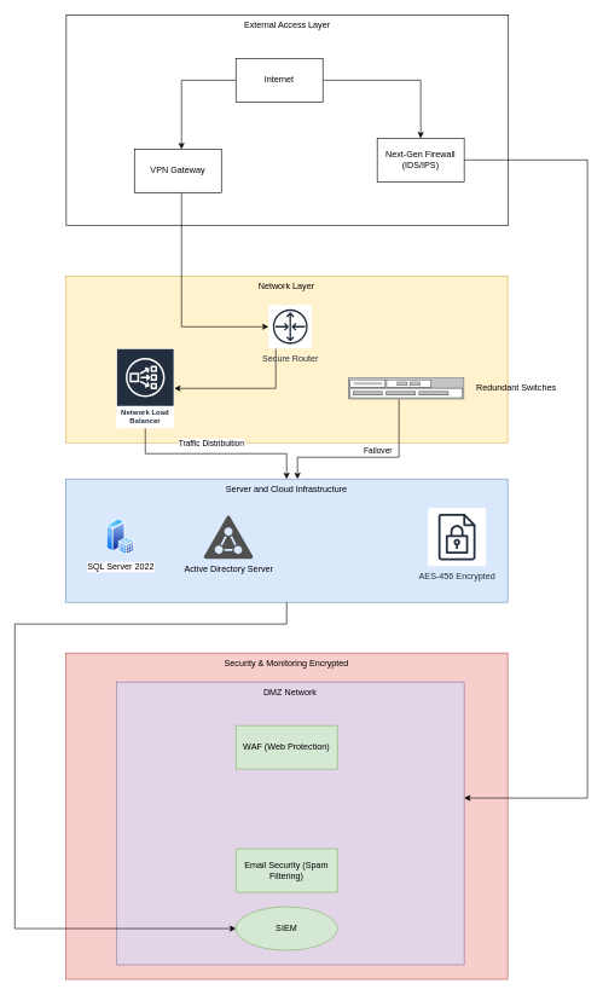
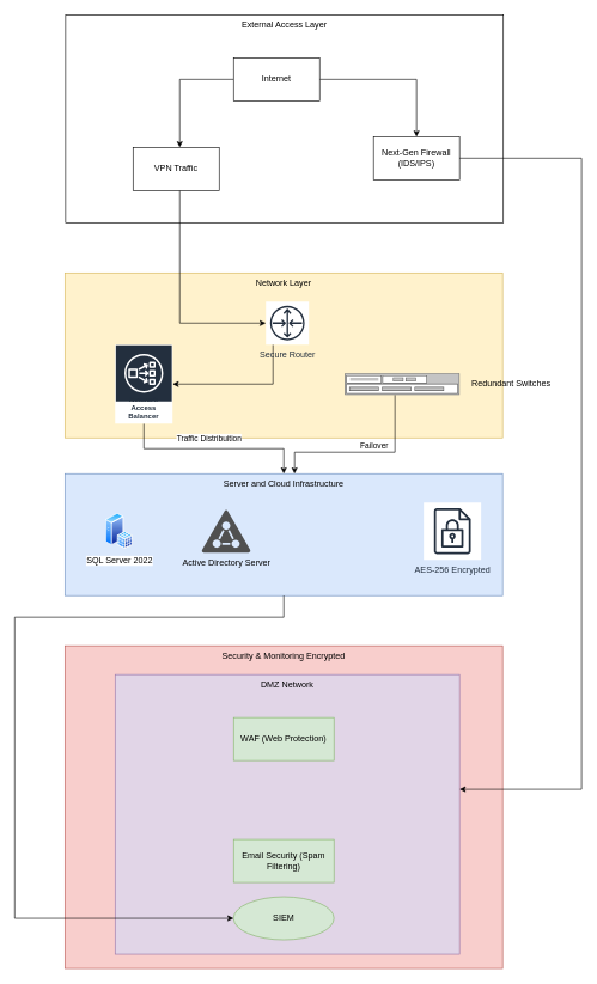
  <mxCell id="0" />
  <mxCell id="1" parent="0" />
  <mxCell id="2" value="External Access Layer" style="rounded=0;whiteSpace=wrap;html=1;verticalAlign=top;" vertex="1" parent="1"><mxGeometry x="91" y="20" width="610" height="290" as="geometry" /></mxCell>
  <mxCell id="3" value="Network Layer" style="rounded=0;whiteSpace=wrap;html=1;verticalAlign=top;fillColor=#fff2cc;strokeColor=#d6b656;" vertex="1" parent="1"><mxGeometry x="90" y="380" width="610" height="230" as="geometry" /></mxCell>
  <mxCell id="4" value="Next-Gen Firewall (IDS/IPS)" style="rounded=0;whiteSpace=wrap;html=1;" vertex="1" parent="1"><mxGeometry x="520" y="190" width="120" height="60" as="geometry" /></mxCell>
  <mxCell id="5" style="edgeStyle=orthogonalEdgeStyle;rounded=0;orthogonalLoop=1;jettySize=auto;html=1;" edge="1" parent="1" source="6" target="9"><mxGeometry relative="1" as="geometry"><Array as="points"><mxPoint x="250" y="450" /></Array></mxGeometry></mxCell>
- <mxCell id="6" value="VPN Gateway" style="rounded=0;whiteSpace=wrap;html=1;" vertex="1" parent="1"><mxGeometry x="185" y="205" width="120" height="60" as="geometry" /></mxCell>
+ <mxCell id="6" value="VPN Traffic" style="rounded=0;whiteSpace=wrap;html=1;" vertex="1" parent="1"><mxGeometry x="185" y="205" width="120" height="60" as="geometry" /></mxCell>
  <mxCell id="7" value="Server and Cloud Infrastructure" style="rounded=0;whiteSpace=wrap;html=1;verticalAlign=top;fillColor=#dae8fc;strokeColor=#6c8ebf;" vertex="1" parent="1"><mxGeometry x="90" y="660" width="610" height="170" as="geometry" /></mxCell>
  <mxCell id="8" style="edgeStyle=orthogonalEdgeStyle;rounded=0;orthogonalLoop=1;jettySize=auto;html=1;" edge="1" parent="1" source="9" target="15"><mxGeometry relative="1" as="geometry"><Array as="points"><mxPoint x="380" y="535" /></Array></mxGeometry></mxCell>
  <mxCell id="9" value="Secure Router" style="sketch=0;outlineConnect=0;fontColor=#232F3E;gradientColor=none;strokeColor=#232F3E;fillColor=#ffffff;dashed=0;verticalLabelPosition=bottom;verticalAlign=top;align=center;html=1;fontSize=12;fontStyle=0;aspect=fixed;shape=mxgraph.aws4.resourceIcon;resIcon=mxgraph.aws4.router;" vertex="1" parent="1"><mxGeometry x="370" y="420" width="60" height="60" as="geometry" /></mxCell>
  <mxCell id="10" style="edgeStyle=orthogonalEdgeStyle;rounded=0;orthogonalLoop=1;jettySize=auto;html=1;" edge="1" parent="1" source="12"><mxGeometry relative="1" as="geometry"><mxPoint x="410" y="660" as="targetPoint" /><Array as="points"><mxPoint x="550" y="630" /><mxPoint x="410" y="630" /></Array></mxGeometry></mxCell>
  <mxCell id="11" value="Failover" style="edgeLabel;html=1;align=center;verticalAlign=middle;resizable=0;points=[];" vertex="1" connectable="0" parent="10"><mxGeometry x="-0.251" y="-2" relative="1" as="geometry"><mxPoint x="-16" y="-8" as="offset" /></mxGeometry></mxCell>
  <mxCell id="12" value="Redundant Switches" style="strokeColor=#666666;html=1;labelPosition=right;align=left;spacingLeft=15;shadow=0;dashed=0;outlineConnect=0;shape=mxgraph.rack.general.switches_1;" vertex="1" parent="1"><mxGeometry x="480" y="520" width="160" height="30" as="geometry" /></mxCell>
  <mxCell id="13" style="edgeStyle=orthogonalEdgeStyle;rounded=0;orthogonalLoop=1;jettySize=auto;html=1;" edge="1" parent="1" source="15" target="7"><mxGeometry relative="1" as="geometry" /></mxCell>
  <mxCell id="14" value="Traffic Distribuition" style="edgeLabel;html=1;align=center;verticalAlign=middle;resizable=0;points=[];" vertex="1" connectable="0" parent="13"><mxGeometry x="0.046" y="-4" relative="1" as="geometry"><mxPoint x="-14" y="-19" as="offset" /></mxGeometry></mxCell>
- <mxCell id="15" value="Network Load Balancer" style="sketch=0;outlineConnect=0;fontColor=#232F3E;gradientColor=none;strokeColor=#ffffff;fillColor=#232F3E;dashed=0;verticalLabelPosition=middle;verticalAlign=bottom;align=center;html=1;whiteSpace=wrap;fontSize=10;fontStyle=1;spacing=3;shape=mxgraph.aws4.productIcon;prIcon=mxgraph.aws4.network_load_balancer;" vertex="1" parent="1"><mxGeometry x="160" y="480" width="80" height="110" as="geometry" /></mxCell>
+ <mxCell id="15" value="Network Access Balancer" style="sketch=0;outlineConnect=0;fontColor=#232F3E;gradientColor=none;strokeColor=#ffffff;fillColor=#232F3E;dashed=0;verticalLabelPosition=middle;verticalAlign=bottom;align=center;html=1;whiteSpace=wrap;fontSize=10;fontStyle=1;spacing=3;shape=mxgraph.aws4.productIcon;prIcon=mxgraph.aws4.network_load_balancer;" vertex="1" parent="1"><mxGeometry x="160" y="480" width="80" height="110" as="geometry" /></mxCell>
  <mxCell id="16" value="Active Directory Server" style="sketch=0;pointerEvents=1;shadow=0;dashed=0;html=1;strokeColor=none;fillColor=#505050;labelPosition=center;verticalLabelPosition=bottom;verticalAlign=top;outlineConnect=0;align=center;shape=mxgraph.office.security.active_directory;" vertex="1" parent="1"><mxGeometry x="280" y="710" width="69.13" height="60" as="geometry" /></mxCell>
  <mxCell id="17" value="SQL Server 2022" style="image;aspect=fixed;perimeter=ellipsePerimeter;html=1;align=center;shadow=0;dashed=0;spacingTop=3;image=img/lib/active_directory/sql_server.svg;" vertex="1" parent="1"><mxGeometry x="146.5" y="715" width="38.5" height="50" as="geometry" /></mxCell>
- <mxCell id="18" value="AES-456 Encrypted" style="sketch=0;outlineConnect=0;fontColor=#232F3E;gradientColor=none;strokeColor=#232F3E;fillColor=#ffffff;dashed=0;verticalLabelPosition=bottom;verticalAlign=top;align=center;html=1;fontSize=12;fontStyle=0;aspect=fixed;shape=mxgraph.aws4.resourceIcon;resIcon=mxgraph.aws4.encrypted_data;" vertex="1" parent="1"><mxGeometry x="590" y="700" width="80" height="80" as="geometry" /></mxCell>
+ <mxCell id="18" value="AES-256 Encrypted" style="sketch=0;outlineConnect=0;fontColor=#232F3E;gradientColor=none;strokeColor=#232F3E;fillColor=#ffffff;dashed=0;verticalLabelPosition=bottom;verticalAlign=top;align=center;html=1;fontSize=12;fontStyle=0;aspect=fixed;shape=mxgraph.aws4.resourceIcon;resIcon=mxgraph.aws4.encrypted_data;" vertex="1" parent="1"><mxGeometry x="590" y="700" width="80" height="80" as="geometry" /></mxCell>
  <mxCell id="19" value="Security &amp;amp; Monitoring Encrypted" style="rounded=0;whiteSpace=wrap;html=1;verticalAlign=top;fillColor=#f8cecc;strokeColor=#b85450;" vertex="1" parent="1"><mxGeometry x="90" y="900" width="610" height="450" as="geometry" /></mxCell>
  <mxCell id="20" value="DMZ Network" style="rounded=0;whiteSpace=wrap;html=1;verticalAlign=top;fillColor=#e1d5e7;strokeColor=#9673a6;" vertex="1" parent="1"><mxGeometry x="160" y="940" width="480" height="390" as="geometry" /></mxCell>
  <mxCell id="21" value="WAF (Web Protection)" style="rounded=0;whiteSpace=wrap;html=1;fillColor=#d5e8d4;strokeColor=#82b366;" vertex="1" parent="1"><mxGeometry x="325" y="1000" width="140" height="60" as="geometry" /></mxCell>
  <mxCell id="22" value="Email Security (Spam Filtering)" style="rounded=0;whiteSpace=wrap;html=1;fillColor=#d5e8d4;strokeColor=#82b366;" vertex="1" parent="1"><mxGeometry x="325" y="1170" width="140" height="60" as="geometry" /></mxCell>
  <mxCell id="23" style="edgeStyle=orthogonalEdgeStyle;rounded=0;orthogonalLoop=1;jettySize=auto;html=1;" edge="1" parent="1" source="25" target="4"><mxGeometry relative="1" as="geometry" /></mxCell>
  <mxCell id="24" style="edgeStyle=orthogonalEdgeStyle;rounded=0;orthogonalLoop=1;jettySize=auto;html=1;" edge="1" parent="1" source="25" target="6"><mxGeometry relative="1" as="geometry"><Array as="points"><mxPoint x="250" y="110" /></Array></mxGeometry></mxCell>
  <mxCell id="25" value="Internet" style="rounded=0;whiteSpace=wrap;html=1;" vertex="1" parent="1"><mxGeometry x="325" y="80" width="120" height="60" as="geometry" /></mxCell>
  <mxCell id="26" style="edgeStyle=orthogonalEdgeStyle;rounded=0;orthogonalLoop=1;jettySize=auto;html=1;" edge="1" parent="1" source="4" target="20"><mxGeometry relative="1" as="geometry"><Array as="points"><mxPoint x="810" y="220" /><mxPoint x="810" y="1100" /></Array></mxGeometry></mxCell>
  <mxCell id="27" value="SIEM" style="ellipse;whiteSpace=wrap;html=1;fillColor=#d5e8d4;strokeColor=#82b366;" vertex="1" parent="1"><mxGeometry x="325" y="1250" width="140" height="60" as="geometry" /></mxCell>
  <mxCell id="28" style="edgeStyle=orthogonalEdgeStyle;rounded=0;orthogonalLoop=1;jettySize=auto;html=1;" edge="1" parent="1" source="7" target="27"><mxGeometry relative="1" as="geometry"><Array as="points"><mxPoint x="395" y="860" /><mxPoint x="20" y="860" /><mxPoint x="20" y="1280" /></Array></mxGeometry></mxCell>
